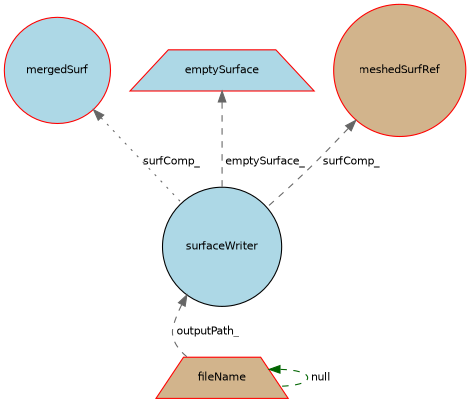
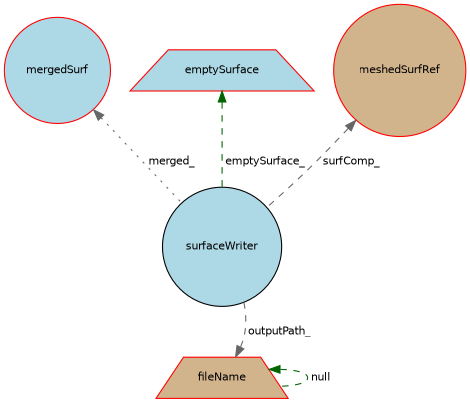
  digraph {
    node [color=red fillcolor=lightblue fontname=Helvetica fontsize=10 shape=circle style=filled]
    edge [color=gray40 dir=back fontname=Helvetica fontsize=10 labelfontname=Helvetica labelfontsize=10 style=dashed]
    n1 [color=black fontcolor=black height=0.2 label=surfaceWriter width=0.4]
    n2 [height=0.2 label=mergedSurf width=0.4]
    n3 [height=0.2 label=emptySurface shape=trapezium width=0.4]
    n4 [fillcolor=tan height=0.2 label=fileName shape=trapezium width=0.4]
    n5 [fillcolor=tan height=0.2 label=meshedSurfRef width=0.4]
-   n2 -> n1 [label=" surfComp_" style=dotted]
-   n3 -> n1 [label=" emptySurface_"]
-   n1 -> n4 [label=" outputPath_"]
+   n2 -> n1 [label=" merged_" style=dotted]
+   n3 -> n1 [color=darkgreen label=" emptySurface_"]
+   n4 -> n1 [label=" outputPath_"]
    n4 -> n4 [color=darkgreen label=" null"]
    n5 -> n1 [label=" surfComp_"]
  }
